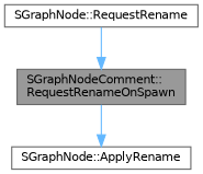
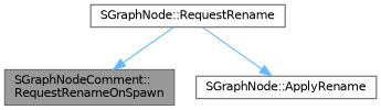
  digraph {
    rankdir=TB
    node [color=grey40 fillcolor=white fontname=Helvetica fontsize=10 shape=box style=filled]
    edge [color=steelblue1 fontname=Helvetica fontsize=10 labelfontname=Helvetica labelfontsize=10 style=solid]
    n1 [color=gray40 fillcolor=grey60 fontcolor=black height=0.2 label="SGraphNodeComment::\lRequestRenameOnSpawn" width=0.4]
    n2 [height=0.2 label="SGraphNode::ApplyRename" width=0.4]
    n3 [height=0.2 label="SGraphNode::RequestRename" width=0.4]
-   n1 -> n2
+   n3 -> n2
    n3 -> n1
  }
